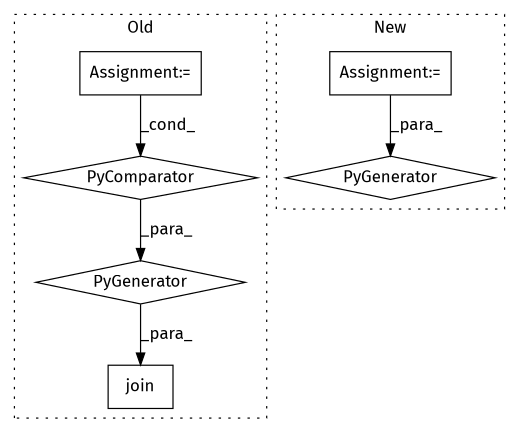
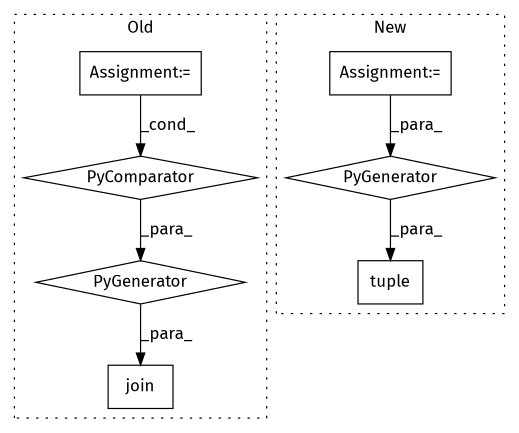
  digraph {
    fontname="Fira Sans"
    node [a=32 fontname="Fira Sans" l=25 s=17092 shape=box]
    edge [fontname="Fira Sans"]
    n1 [l="14,-3" label=join s="17011,17123"]
    n2 [a=7 label="Assignment:="]
    n3 [a=107 l=98 label=PyGenerator s=17025 shape=diamond]
    n4 [a=113 label=PyComparator shape=diamond]
+   n5 [l="15,-3" label=tuple s="17530,17637"]
    n6 [a=7 l=1 label="Assignment:=" s=17069]
    n7 [a=107 l=92 label=PyGenerator s=17545 shape=diamond]
    subgraph cluster_1 {
      label=Old
      style=dotted
      n1
      n2
      n3
      n4
    }
    subgraph cluster_2 {
      label=New
      style=dotted
+     n5
      n6
      n7
    }
    n2 -> n4 [label=_cond_]
    n3 -> n1 [label=_para_]
    n4 -> n3 [label=_para_]
    n6 -> n7 [label=_para_]
+   n7 -> n5 [label=_para_]
  }
